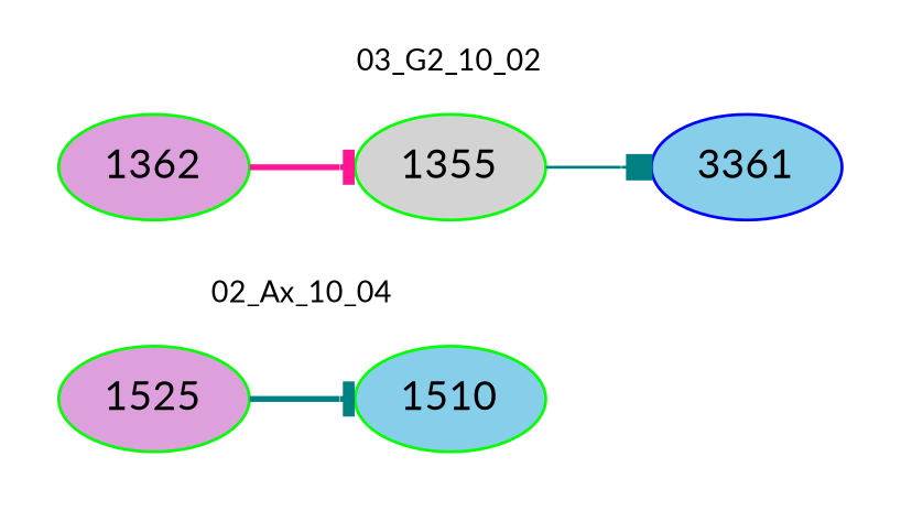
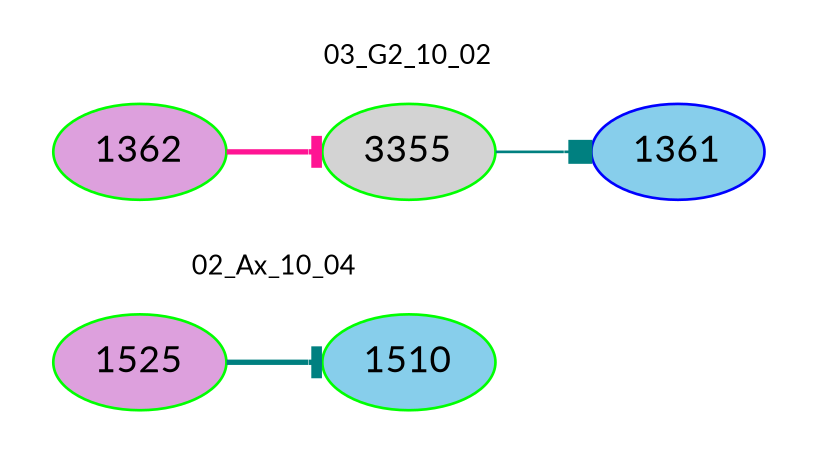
  digraph {
    fontname=Lato
    rankdir=LR
    node [color=green fillcolor=plum fontname=Lato style=filled]
    edge [arrowhead=tee color=teal fontname=Lato style=bold]
    n1 [label=1525]
    n2 [fillcolor=skyblue label=1510]
    n3 [label=1362]
-   n4 [fillcolor=lightgrey label=1355]
-   n5 [color=blue fillcolor=skyblue label=3361]
+   n4 [fillcolor=lightgrey label=3355]
+   n5 [color=blue fillcolor=skyblue label=1361]
    subgraph cluster_1 {
      color=white
      fontsize=10
      label="02_Ax_10_04"
      n1
      n2
    }
    subgraph cluster_2 {
      color=white
      fontsize=10
      label="03_G2_10_02"
      n3
      n4
      n5
    }
    n1 -> n2
    n3 -> n4 [color=deeppink]
    n4 -> n5 [arrowhead=box style=solid]
  }
